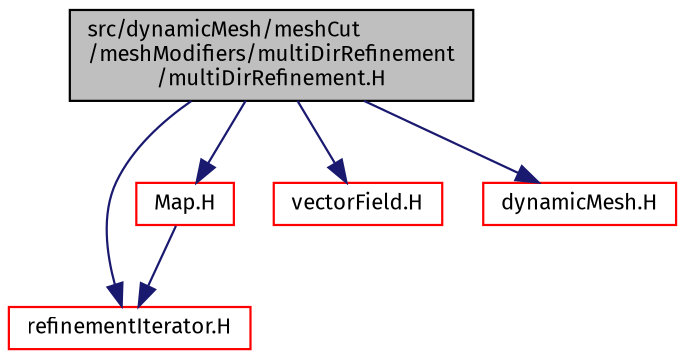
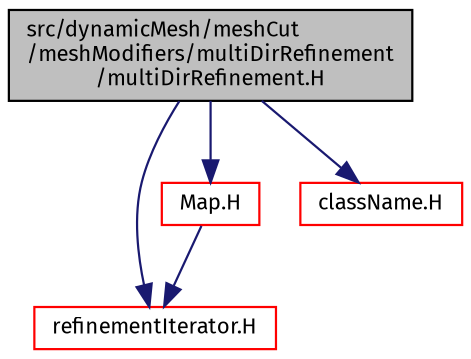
  digraph {
    fontname="Fira Sans"
    node [color=red fontname="Fira Sans" fontsize=10 shape=record]
    edge [color=midnightblue fontname="Fira Sans" fontsize=10 labelfontname=Helvetica labelfontsize=10 style=solid]
    n1 [color=black fillcolor=grey75 fontcolor=black height=0.2 label="src/dynamicMesh/meshCut\l/meshModifiers/multiDirRefinement\l/multiDirRefinement.H" style=filled width=0.4]
    n2 [height=0.2 label="refinementIterator.H" width=0.4]
    n3 [height=0.2 label="Map.H" width=0.4]
-   n4 [height=0.2 label="vectorField.H" width=0.4]
-   n5 [height=0.2 label="dynamicMesh.H" width=0.4]
+   n5 [height=0.2 label="className.H" width=0.4]
    n1 -> n2
    n1 -> n3
-   n1 -> n4
    n1 -> n5
    n3 -> n2
  }
